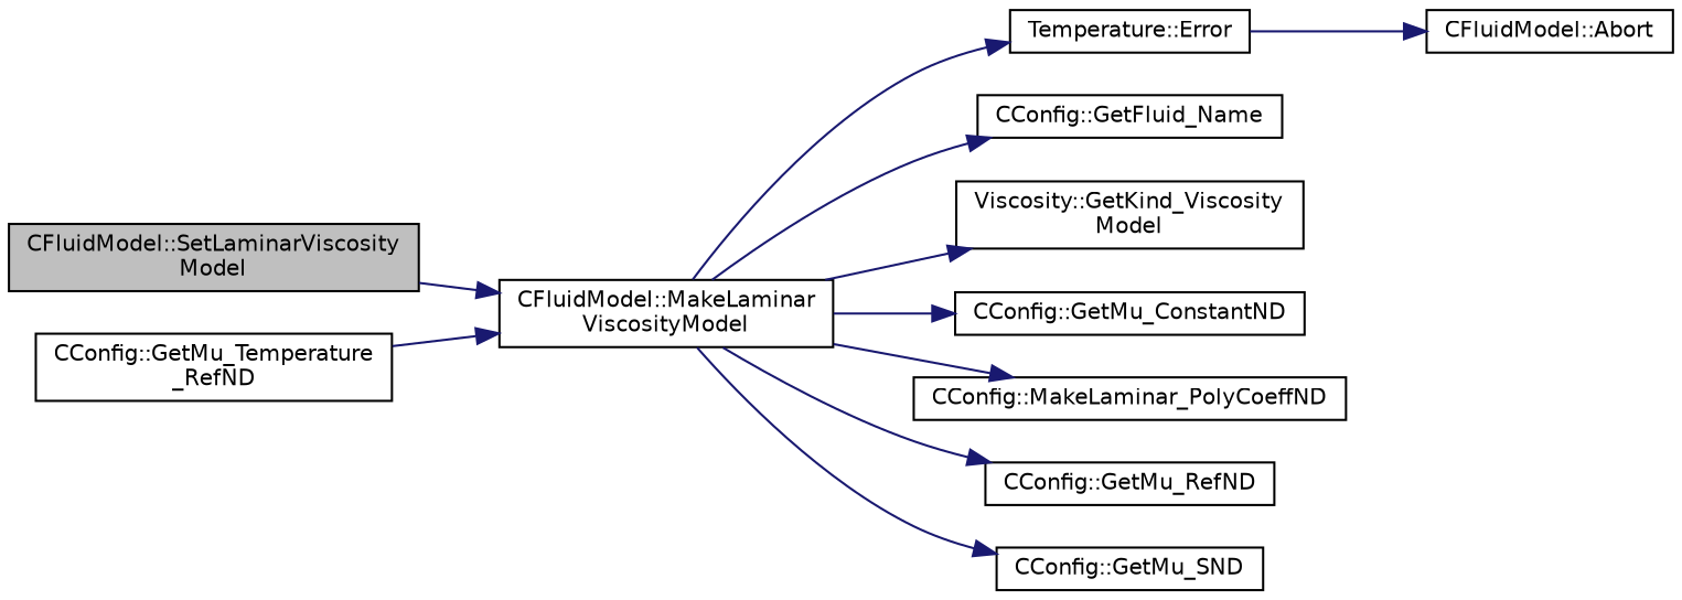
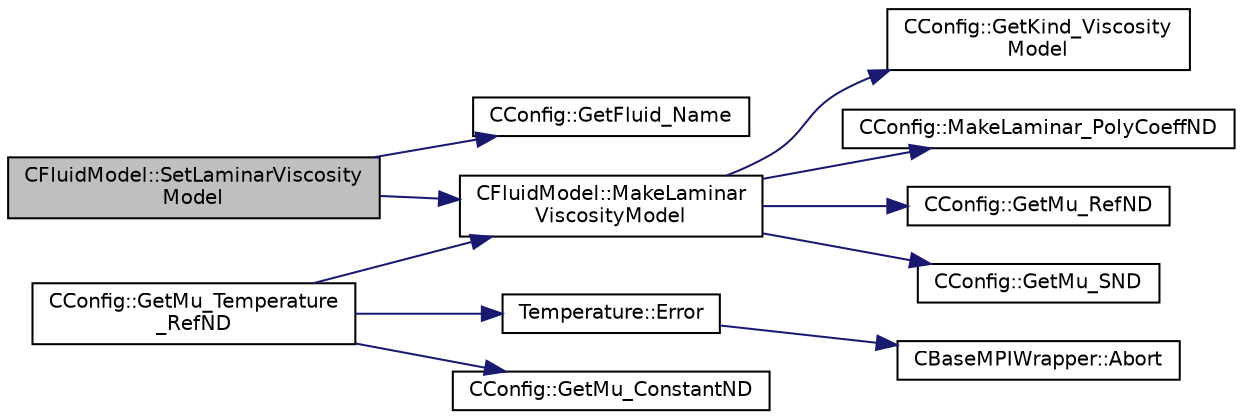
  digraph {
    rankdir=LR
    node [color=black fillcolor=white fontname=Helvetica fontsize=10 shape=record style=filled]
    edge [color=midnightblue fontname=Helvetica fontsize=10 labelfontname=Helvetica labelfontsize=10 style=solid]
    n1 [fillcolor=grey75 fontcolor=black height=0.2 label="CFluidModel::SetLaminarViscosity\lModel" width=0.4]
    n2 [height=0.2 label="CFluidModel::MakeLaminar\lViscosityModel" width=0.4]
    n3 [height=0.2 label="Temperature::Error" width=0.4]
    n4 [height=0.2 label="CConfig::GetFluid_Name" width=0.4]
-   n5 [height=0.2 label="Viscosity::GetKind_Viscosity\lModel" width=0.4]
+   n5 [height=0.2 label="CConfig::GetKind_Viscosity\lModel" width=0.4]
    n6 [height=0.2 label="CConfig::GetMu_ConstantND" width=0.4]
    n7 [height=0.2 label="CConfig::MakeLaminar_PolyCoeffND" width=0.4]
    n8 [height=0.2 label="CConfig::GetMu_RefND" width=0.4]
    n9 [height=0.2 label="CConfig::GetMu_SND" width=0.4]
-   n10 [height=0.2 label="CFluidModel::Abort" width=0.4]
+   n10 [height=0.2 label="CBaseMPIWrapper::Abort" width=0.4]
    n11 [height=0.2 label="CConfig::GetMu_Temperature\l_RefND" width=0.4]
    n1 -> n2
-   n2 -> n3
-   n2 -> n4
+   n11 -> n3
+   n1 -> n4
    n2 -> n5
-   n2 -> n6
+   n11 -> n6
    n2 -> n7
    n2 -> n8
    n2 -> n9
    n3 -> n10
    n11 -> n2
  }
